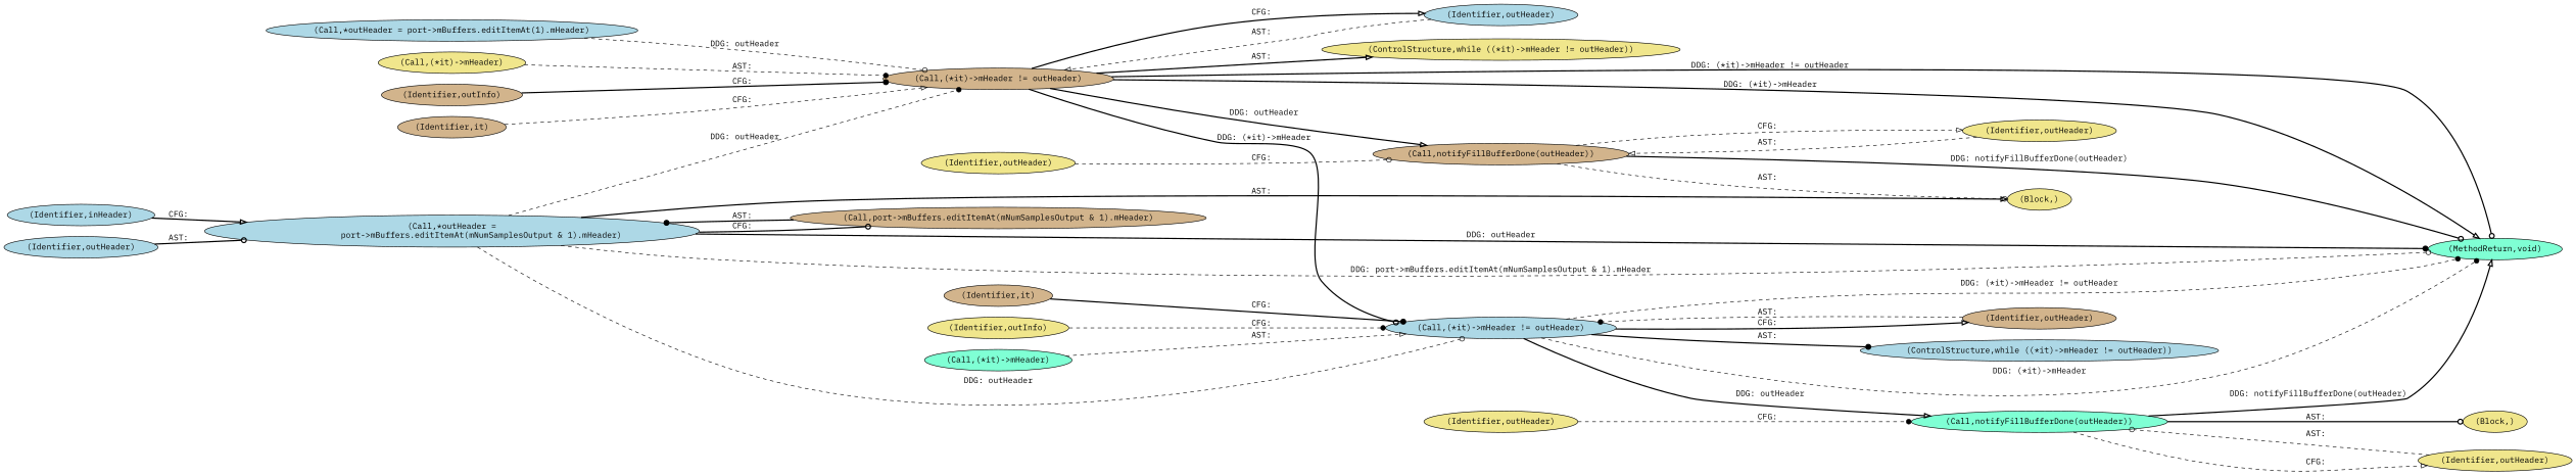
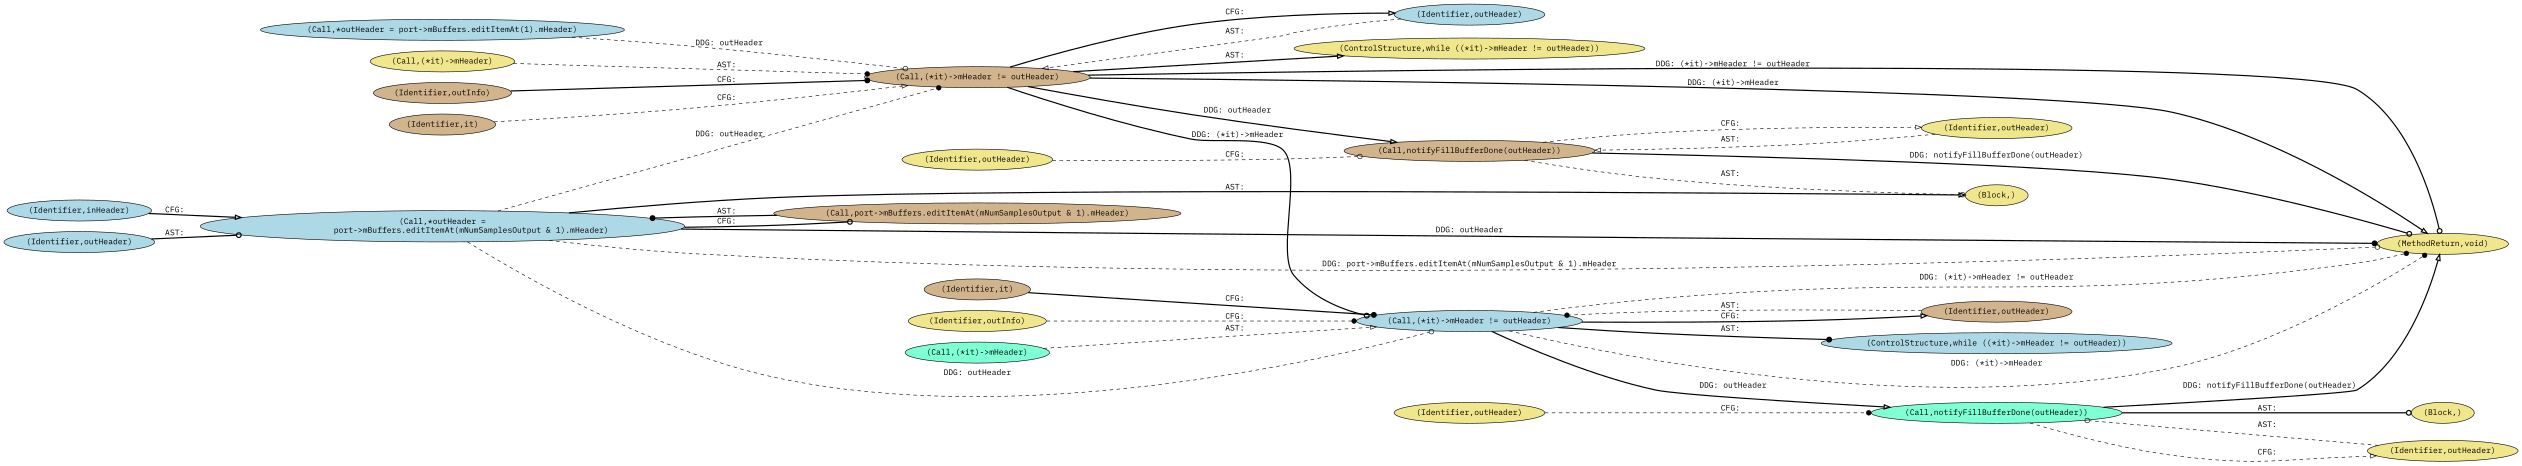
  digraph {
    rankdir=LR
    fontname="IBM Plex Mono"
    node [style=filled fillcolor=khaki fontname="IBM Plex Mono"]
    edge [style=bold arrowhead=onormal fontname="IBM Plex Mono"]
    n1 [label="(Call,*outHeader =\n            port->mBuffers.editItemAt(mNumSamplesOutput & 1).mHeader)" fillcolor=lightblue]
    n2 [label="(Call,(*it)->mHeader != outHeader)" fillcolor=lightblue]
    n3 [label="(Call,(*it)->mHeader != outHeader)" fillcolor=tan]
-   n4 [label="(MethodReturn,void)" fillcolor=aquamarine]
+   n4 [label="(MethodReturn,void)"]
    n5 [label="(Call,port->mBuffers.editItemAt(mNumSamplesOutput & 1).mHeader)" fillcolor=tan]
    n6 [label="(Block,)"]
    n7 [label="(Call,notifyFillBufferDone(outHeader))" fillcolor=aquamarine]
    n8 [label="(Identifier,outHeader)" fillcolor=tan]
    n9 [label="(ControlStructure,while ((*it)->mHeader != outHeader))" fillcolor=lightblue]
    n10 [label="(Identifier,outHeader)"]
    n11 [label="(Block,)"]
    n12 [label="(Call,notifyFillBufferDone(outHeader))" fillcolor=tan]
    n13 [label="(ControlStructure,while ((*it)->mHeader != outHeader))"]
    n14 [label="(Identifier,outHeader)" fillcolor=lightblue]
    n15 [label="(Identifier,outHeader)"]
    n16 [label="(Identifier,it)" fillcolor=tan]
    n17 [label="(Identifier,outInfo)"]
    n18 [label="(Identifier,outHeader)"]
    n19 [label="(Identifier,inHeader)" fillcolor=lightblue]
    n20 [label="(Call,*outHeader = port->mBuffers.editItemAt(1).mHeader)" fillcolor=lightblue]
    n21 [label="(Call,(*it)->mHeader)" fillcolor=aquamarine]
    n22 [label="(Identifier,outHeader)" fillcolor=lightblue]
    n23 [label="(Call,(*it)->mHeader)"]
    n24 [label="(Identifier,outInfo)" fillcolor=tan]
    n25 [label="(Identifier,it)" fillcolor=tan]
    n26 [label="(Identifier,outHeader)"]
    n1 -> n2 [label="DDG: outHeader" style=dashed arrowhead=odot]
    n1 -> n3 [label="DDG: outHeader" style=dashed arrowhead=dot]
    n1 -> n4 [label="DDG: port->mBuffers.editItemAt(mNumSamplesOutput & 1).mHeader" style=dashed arrowhead=odot]
    n1 -> n4 [label="DDG: outHeader" arrowhead=dot]
    n1 -> n5 [label="CFG: " arrowhead=odot]
    n1 -> n6 [label="AST: "]
    n2 -> n4 [label="DDG: (*it)->mHeader" style=dashed arrowhead=dot]
    n2 -> n4 [label="DDG: (*it)->mHeader != outHeader" style=dashed arrowhead=dot]
    n2 -> n7 [label="DDG: outHeader"]
    n2 -> n8 [label="CFG: "]
    n2 -> n9 [label="AST: " arrowhead=dot]
    n3 -> n2 [label="DDG: (*it)->mHeader" arrowhead=odot]
    n3 -> n4 [label="DDG: (*it)->mHeader != outHeader" arrowhead=odot]
    n3 -> n4 [label="DDG: (*it)->mHeader"]
    n3 -> n12 [label="DDG: outHeader"]
    n3 -> n13 [label="AST: "]
    n3 -> n14 [label="CFG: "]
    n5 -> n1 [label="AST: " arrowhead=dot]
    n7 -> n4 [label="DDG: notifyFillBufferDone(outHeader)"]
    n7 -> n10 [label="CFG: " style=dashed]
    n7 -> n11 [label="AST: " arrowhead=odot]
    n8 -> n2 [label="AST: " style=dashed arrowhead=dot]
    n10 -> n7 [label="AST: " style=dashed arrowhead=odot]
    n12 -> n4 [label="DDG: notifyFillBufferDone(outHeader)" arrowhead=odot]
    n12 -> n6 [label="AST: " style=dashed arrowhead=odot]
    n12 -> n15 [label="CFG: " style=dashed]
    n14 -> n3 [label="AST: " style=dashed]
    n15 -> n12 [label="AST: " style=dashed]
    n16 -> n3 [label="CFG: " style=dashed]
    n17 -> n2 [label="CFG: " style=dashed arrowhead=dot]
    n18 -> n12 [label="CFG: " style=dashed arrowhead=odot]
    n19 -> n1 [label="CFG: "]
    n20 -> n3 [label="DDG: outHeader" style=dashed arrowhead=odot]
    n21 -> n2 [label="AST: " style=dashed]
    n22 -> n1 [label="AST: " arrowhead=odot]
    n23 -> n3 [label="AST: " style=dashed arrowhead=dot]
    n24 -> n3 [label="CFG: " arrowhead=dot]
    n25 -> n2 [label="CFG: " arrowhead=dot]
    n26 -> n7 [label="CFG: " style=dashed arrowhead=dot]
  }
